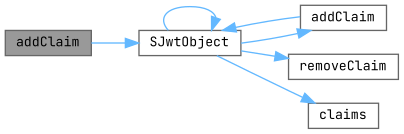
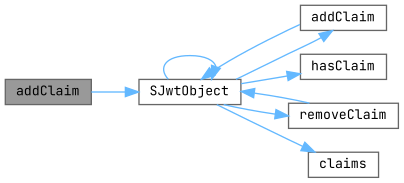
  digraph {
    fontname="JetBrains Mono"
    rankdir=LR
    node [color=grey40 fillcolor=white fontname="JetBrains Mono" fontsize=10 shape=box style=filled]
    edge [color=steelblue1 fontname="JetBrains Mono" fontsize=10 labelfontname=Helvetica labelfontsize=10 style=solid]
    n1 [color=gray40 fillcolor=grey60 fontcolor=black height=0.2 label=addClaim width=0.4]
    n2 [height=0.2 label=SJwtObject width=0.4]
    n3 [height=0.2 label=addClaim width=0.4]
+   n4 [height=0.2 label=hasClaim width=0.4]
    n5 [height=0.2 label=removeClaim width=0.4]
    n6 [height=0.2 label=claims width=0.4]
    n1 -> n2
    n2 -> n2
    n2 -> n3
+   n2 -> n4
    n2 -> n5
    n2 -> n6
    n3 -> n2
+   n5 -> n2
  }
